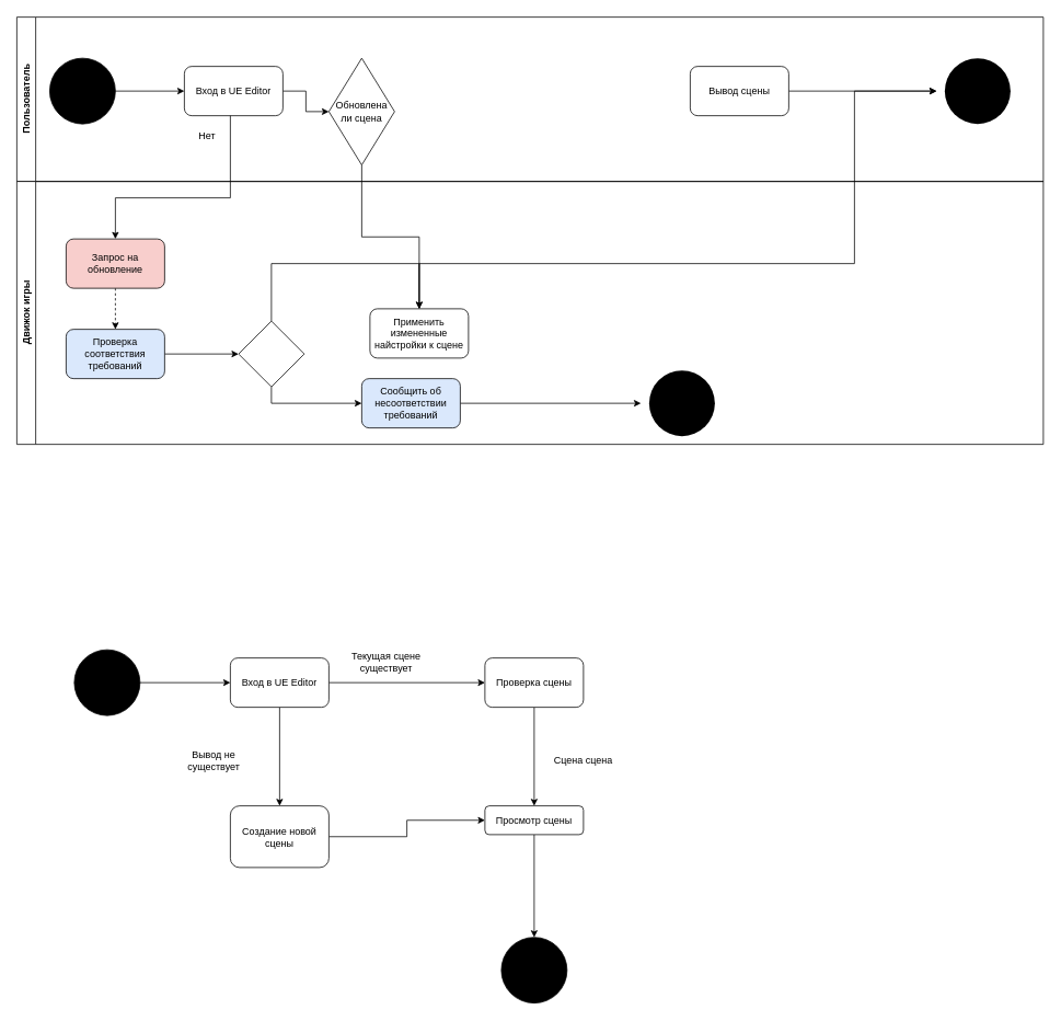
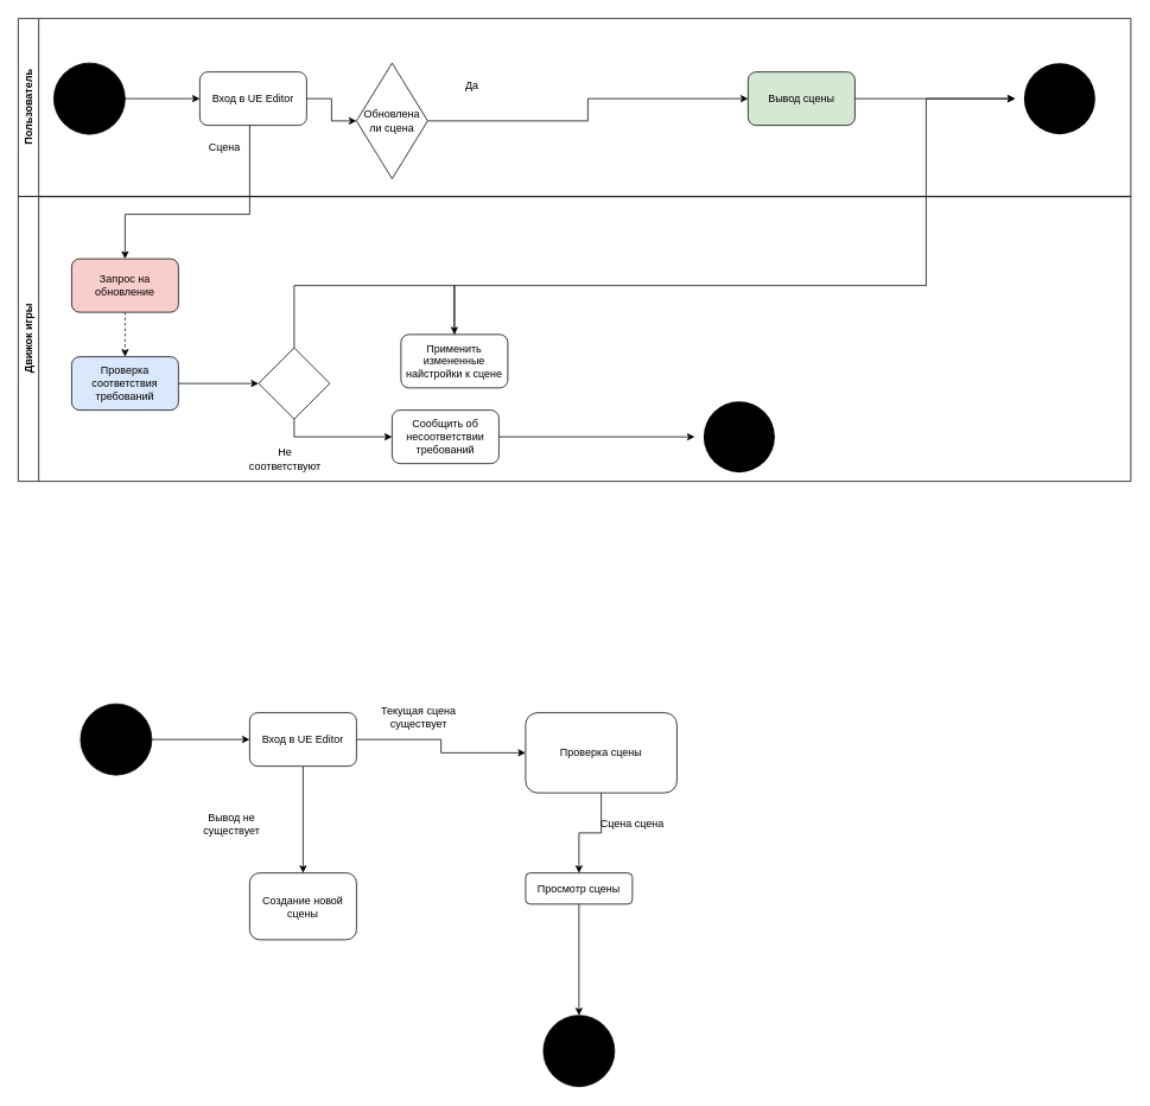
  <mxCell id="0" />
  <mxCell id="1" parent="0" />
  <mxCell id="2" value="Пользователь&lt;br&gt;" style="swimlane;horizontal=0;whiteSpace=wrap;html=1;" vertex="1" parent="1"><mxGeometry x="20" y="20" width="1250" height="200" as="geometry" /></mxCell>
  <mxCell id="3" style="edgeStyle=orthogonalEdgeStyle;rounded=0;orthogonalLoop=1;jettySize=auto;html=1;" edge="1" parent="2" source="4" target="6"><mxGeometry relative="1" as="geometry" /></mxCell>
  <mxCell id="4" value="" style="ellipse;whiteSpace=wrap;html=1;aspect=fixed;fillColor=#000000;" vertex="1" parent="2"><mxGeometry x="40" y="50" width="80" height="80" as="geometry" /></mxCell>
  <mxCell id="5" style="edgeStyle=orthogonalEdgeStyle;rounded=0;orthogonalLoop=1;jettySize=auto;html=1;entryX=0;entryY=0.5;entryDx=0;entryDy=0;" edge="1" parent="2" source="6" target="8"><mxGeometry relative="1" as="geometry" /></mxCell>
  <mxCell id="6" value="Вход в UE Editor" style="rounded=1;whiteSpace=wrap;html=1;" vertex="1" parent="2"><mxGeometry x="204" y="60" width="120" height="60" as="geometry" /></mxCell>
- <mxCell id="7" style="edgeStyle=orthogonalEdgeStyle;rounded=0;orthogonalLoop=1;jettySize=auto;html=1;" edge="1" parent="2" source="8" target="21"><mxGeometry relative="1" as="geometry" /></mxCell>
+ <mxCell id="7" style="edgeStyle=orthogonalEdgeStyle;rounded=0;orthogonalLoop=1;jettySize=auto;html=1;entryX=0;entryY=0.5;entryDx=0;entryDy=0;" edge="1" parent="2" source="8" target="10"><mxGeometry relative="1" as="geometry" /></mxCell>
  <mxCell id="8" value="Обновлена ли сцена" style="rhombus;whiteSpace=wrap;html=1;" vertex="1" parent="2"><mxGeometry x="380" y="50" width="80" height="130" as="geometry" /></mxCell>
  <mxCell id="9" style="edgeStyle=orthogonalEdgeStyle;rounded=0;orthogonalLoop=1;jettySize=auto;html=1;" edge="1" parent="2" source="10" target="12"><mxGeometry relative="1" as="geometry" /></mxCell>
- <mxCell id="10" value="Вывод сцены" style="rounded=1;whiteSpace=wrap;html=1;" vertex="1" parent="2"><mxGeometry x="820" y="60" width="120" height="60" as="geometry" /></mxCell>
+ <mxCell id="10" value="Вывод сцены" style="rounded=1;whiteSpace=wrap;html=1;fillColor=#d5e8d4;" vertex="1" parent="2"><mxGeometry x="820" y="60" width="120" height="60" as="geometry" /></mxCell>
+ <mxCell id="11" value="Да" style="text;html=1;strokeColor=none;fillColor=none;align=center;verticalAlign=middle;whiteSpace=wrap;rounded=0;" vertex="1" parent="2"><mxGeometry x="480" y="60" width="60" height="30" as="geometry" /></mxCell>
  <mxCell id="12" value="" style="ellipse;whiteSpace=wrap;html=1;aspect=fixed;fillColor=#000000;perimeterSpacing=10;shadow=0;gradientColor=none;strokeWidth=10;strokeColor=none;" vertex="1" parent="2"><mxGeometry x="1130" y="50" width="80" height="80" as="geometry" /></mxCell>
- <mxCell id="13" value="Нет" style="text;html=1;strokeColor=none;fillColor=none;align=center;verticalAlign=middle;whiteSpace=wrap;rounded=0;" vertex="1" parent="2"><mxGeometry x="204" y="130" width="56" height="30" as="geometry" /></mxCell>
+ <mxCell id="13" value="Сцена" style="text;html=1;strokeColor=none;fillColor=none;align=center;verticalAlign=middle;whiteSpace=wrap;rounded=0;" vertex="1" parent="2"><mxGeometry x="204" y="130" width="56" height="30" as="geometry" /></mxCell>
  <mxCell id="14" value="Движок игры" style="swimlane;horizontal=0;whiteSpace=wrap;html=1;" vertex="1" parent="1"><mxGeometry x="20" y="220" width="1250" height="320" as="geometry" /></mxCell>
  <mxCell id="15" style="edgeStyle=orthogonalEdgeStyle;rounded=0;orthogonalLoop=1;jettySize=auto;html=1;dashed=1;" edge="1" parent="14" source="16" target="18"><mxGeometry relative="1" as="geometry" /></mxCell>
  <mxCell id="16" value="Запрос на обновление" style="rounded=1;whiteSpace=wrap;html=1;fillColor=#f8cecc;" vertex="1" parent="14"><mxGeometry x="60" y="70" width="120" height="60" as="geometry" /></mxCell>
  <mxCell id="17" style="edgeStyle=orthogonalEdgeStyle;rounded=0;orthogonalLoop=1;jettySize=auto;html=1;entryX=0;entryY=0.5;entryDx=0;entryDy=0;" edge="1" parent="14" source="18" target="24"><mxGeometry relative="1" as="geometry" /></mxCell>
  <mxCell id="18" value="Проверка соответствия требований" style="rounded=1;whiteSpace=wrap;html=1;fillColor=#dae8fc;" vertex="1" parent="14"><mxGeometry x="60" y="180" width="120" height="60" as="geometry" /></mxCell>
  <mxCell id="19" style="edgeStyle=orthogonalEdgeStyle;rounded=0;orthogonalLoop=1;jettySize=auto;html=1;" edge="1" parent="14" source="20" target="25"><mxGeometry relative="1" as="geometry" /></mxCell>
- <mxCell id="20" value="Сообщить об несоответствии требований" style="rounded=1;whiteSpace=wrap;html=1;fillColor=#dae8fc;" vertex="1" parent="14"><mxGeometry x="420" y="240" width="120" height="60" as="geometry" /></mxCell>
+ <mxCell id="20" value="Сообщить об несоответствии требований" style="rounded=1;whiteSpace=wrap;html=1;" vertex="1" parent="14"><mxGeometry x="420" y="240" width="120" height="60" as="geometry" /></mxCell>
  <mxCell id="21" value="Применить измененные найстройки к сцене" style="rounded=1;whiteSpace=wrap;html=1;" vertex="1" parent="14"><mxGeometry x="430" y="155" width="120" height="60" as="geometry" /></mxCell>
  <mxCell id="22" style="edgeStyle=orthogonalEdgeStyle;rounded=0;orthogonalLoop=1;jettySize=auto;html=1;" edge="1" parent="14" source="24" target="21"><mxGeometry relative="1" as="geometry"><Array as="points"><mxPoint x="310" y="100" /></Array></mxGeometry></mxCell>
  <mxCell id="23" style="edgeStyle=orthogonalEdgeStyle;rounded=0;orthogonalLoop=1;jettySize=auto;html=1;" edge="1" parent="14" source="24" target="20"><mxGeometry relative="1" as="geometry"><Array as="points"><mxPoint x="310" y="270" /></Array></mxGeometry></mxCell>
  <mxCell id="24" value="" style="rhombus;whiteSpace=wrap;html=1;" vertex="1" parent="14"><mxGeometry x="270" y="170" width="80" height="80" as="geometry" /></mxCell>
  <mxCell id="25" value="" style="ellipse;whiteSpace=wrap;html=1;aspect=fixed;fillColor=#000000;perimeterSpacing=10;shadow=0;gradientColor=none;strokeWidth=10;strokeColor=none;" vertex="1" parent="14"><mxGeometry x="770" y="230" width="80" height="80" as="geometry" /></mxCell>
+ <mxCell id="26" value="Не соответствуют" style="text;html=1;strokeColor=none;fillColor=none;align=center;verticalAlign=middle;whiteSpace=wrap;rounded=0;" vertex="1" parent="14"><mxGeometry x="270" y="280" width="60" height="30" as="geometry" /></mxCell>
  <mxCell id="27" style="edgeStyle=orthogonalEdgeStyle;rounded=0;orthogonalLoop=1;jettySize=auto;html=1;" edge="1" parent="1" source="6" target="16"><mxGeometry relative="1" as="geometry"><Array as="points"><mxPoint x="280" y="240" /><mxPoint x="140" y="240" /></Array></mxGeometry></mxCell>
  <mxCell id="28" style="edgeStyle=orthogonalEdgeStyle;rounded=0;orthogonalLoop=1;jettySize=auto;html=1;" edge="1" parent="1" source="21" target="12"><mxGeometry relative="1" as="geometry"><Array as="points"><mxPoint x="1040" y="320" /><mxPoint x="1040" y="110" /></Array></mxGeometry></mxCell>
  <mxCell id="29" style="edgeStyle=orthogonalEdgeStyle;rounded=0;orthogonalLoop=1;jettySize=auto;html=1;" edge="1" parent="1" source="30" target="33"><mxGeometry relative="1" as="geometry" /></mxCell>
  <mxCell id="30" value="" style="ellipse;whiteSpace=wrap;html=1;aspect=fixed;fillColor=#000000;" vertex="1" parent="1"><mxGeometry x="90" y="790" width="80" height="80" as="geometry" /></mxCell>
  <mxCell id="31" style="edgeStyle=orthogonalEdgeStyle;rounded=0;orthogonalLoop=1;jettySize=auto;html=1;" edge="1" parent="1" source="33" target="35"><mxGeometry relative="1" as="geometry" /></mxCell>
  <mxCell id="32" style="edgeStyle=orthogonalEdgeStyle;rounded=0;orthogonalLoop=1;jettySize=auto;html=1;entryX=0.5;entryY=0;entryDx=0;entryDy=0;" edge="1" parent="1" source="33" target="39"><mxGeometry relative="1" as="geometry" /></mxCell>
  <mxCell id="33" value="Вход в UE Editor" style="rounded=1;whiteSpace=wrap;html=1;" vertex="1" parent="1"><mxGeometry x="280" y="800" width="120" height="60" as="geometry" /></mxCell>
  <mxCell id="34" style="edgeStyle=orthogonalEdgeStyle;rounded=0;orthogonalLoop=1;jettySize=auto;html=1;" edge="1" parent="1" source="35" target="37"><mxGeometry relative="1" as="geometry" /></mxCell>
- <mxCell id="35" value="Проверка сцены" style="rounded=1;whiteSpace=wrap;html=1;" vertex="1" parent="1"><mxGeometry x="590" y="800" width="120" height="60" as="geometry" /></mxCell>
+ <mxCell id="35" value="Проверка сцены" style="rounded=1;whiteSpace=wrap;html=1;" vertex="1" parent="1"><mxGeometry x="590" y="800" width="170" height="90" as="geometry" /></mxCell>
  <mxCell id="36" style="edgeStyle=orthogonalEdgeStyle;rounded=0;orthogonalLoop=1;jettySize=auto;html=1;entryX=0.5;entryY=0;entryDx=0;entryDy=0;" edge="1" parent="1" source="37" target="40"><mxGeometry relative="1" as="geometry" /></mxCell>
  <mxCell id="37" value="Просмотр сцены" style="rounded=1;whiteSpace=wrap;html=1;" vertex="1" parent="1"><mxGeometry x="590" y="980" width="120" height="35" as="geometry" /></mxCell>
- <mxCell id="38" style="edgeStyle=orthogonalEdgeStyle;rounded=0;orthogonalLoop=1;jettySize=auto;html=1;" edge="1" parent="1" source="39" target="37"><mxGeometry relative="1" as="geometry" /></mxCell>
  <mxCell id="39" value="Создание новой сцены" style="rounded=1;whiteSpace=wrap;html=1;" vertex="1" parent="1"><mxGeometry x="280" y="980" width="120" height="75" as="geometry" /></mxCell>
  <mxCell id="40" value="" style="ellipse;whiteSpace=wrap;html=1;aspect=fixed;fillColor=#000000;" vertex="1" parent="1"><mxGeometry x="610" y="1140" width="80" height="80" as="geometry" /></mxCell>
- <mxCell id="41" value="Текущая сцене существует" style="text;html=1;strokeColor=none;fillColor=none;align=center;verticalAlign=middle;whiteSpace=wrap;rounded=0;" vertex="1" parent="1"><mxGeometry x="420" y="790" width="100" height="30" as="geometry" /></mxCell>
+ <mxCell id="41" value="Текущая сцена существует" style="text;html=1;strokeColor=none;fillColor=none;align=center;verticalAlign=middle;whiteSpace=wrap;rounded=0;" vertex="1" parent="1"><mxGeometry x="420" y="790" width="100" height="30" as="geometry" /></mxCell>
  <mxCell id="42" value="Сцена сцена" style="text;html=1;strokeColor=none;fillColor=none;align=center;verticalAlign=middle;whiteSpace=wrap;rounded=0;" vertex="1" parent="1"><mxGeometry x="660" y="910" width="100" height="30" as="geometry" /></mxCell>
  <mxCell id="43" value="Вывод не существует" style="text;html=1;strokeColor=none;fillColor=none;align=center;verticalAlign=middle;whiteSpace=wrap;rounded=0;" vertex="1" parent="1"><mxGeometry x="210" y="910" width="100" height="30" as="geometry" /></mxCell>
